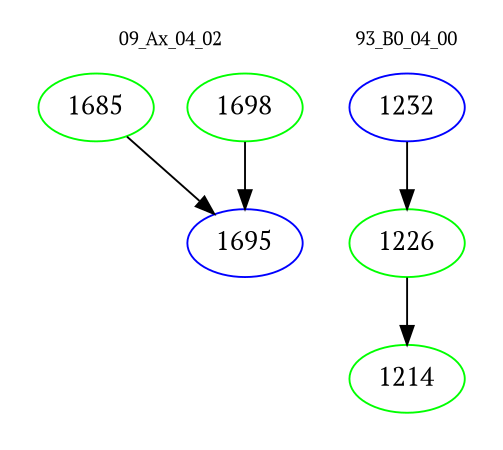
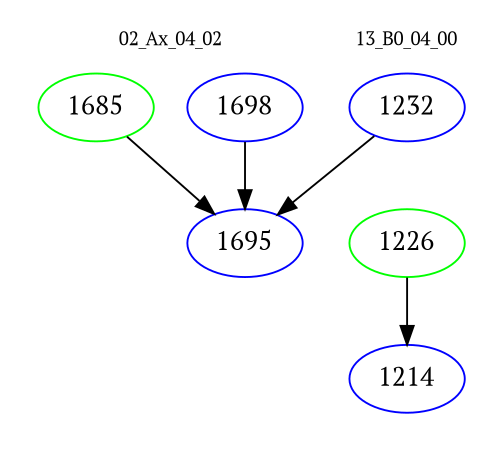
  digraph {
    fontname="PT Serif"
    node [color=blue fontname="PT Serif"]
    edge [color=black fontname="PT Serif"]
-   n1 [color=green label=1698]
+   n1 [label=1698]
    n2 [label=1695]
    n3 [color=green label=1685]
    n4 [label=1232]
    n5 [color=green label=1226]
-   n6 [color=green label=1214]
+   n6 [label=1214]
    subgraph cluster_1 {
      color=white
      fontsize=10
-     label="09_Ax_04_02"
+     label="02_Ax_04_02"
      n1
      n2
      n3
    }
    subgraph cluster_2 {
      color=white
      fontsize=10
-     label="93_B0_04_00"
+     label="13_B0_04_00"
      n4
      n5
      n6
    }
    n1 -> n2
    n3 -> n2
-   n4 -> n5
+   n4 -> n2
    n5 -> n6
  }
